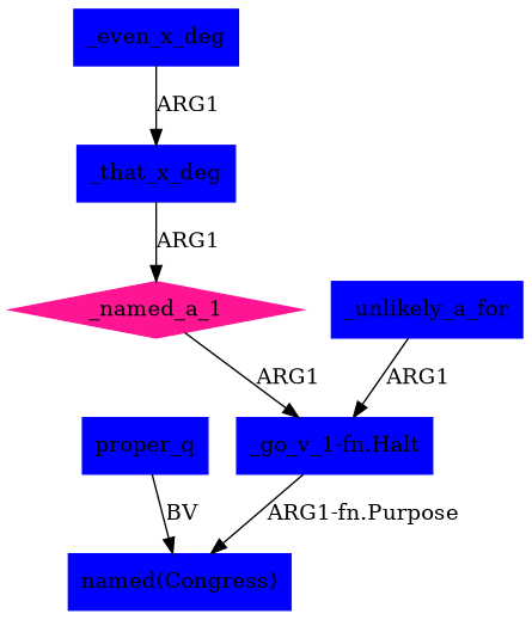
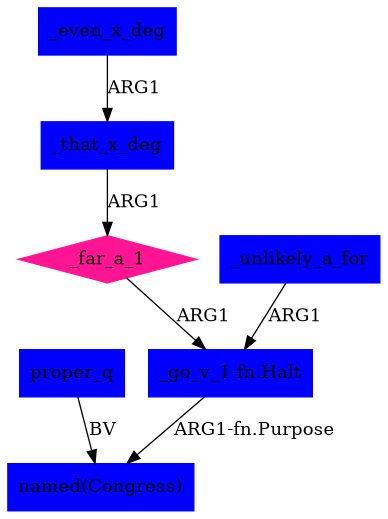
  digraph {
    node [shape=box style=filled color=blue]
    proper_q
    "named(Congress)"
    _that_x_deg
-   _far_a_1 [shape=diamond color=deeppink label=_named_a_1]
+   _far_a_1 [shape=diamond color=deeppink]
    "_go_v_1-fn.Halt"
    _unlikely_a_for
    _even_x_deg
    proper_q -> "named(Congress)" [label=BV]
    _that_x_deg -> _far_a_1 [label=ARG1]
    _far_a_1 -> "_go_v_1-fn.Halt" [label=ARG1]
    "_go_v_1-fn.Halt" -> "named(Congress)" [label="ARG1-fn.Purpose"]
    _unlikely_a_for -> "_go_v_1-fn.Halt" [label=ARG1]
    _even_x_deg -> _that_x_deg [label=ARG1]
  }
